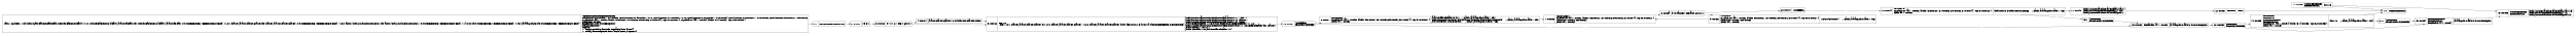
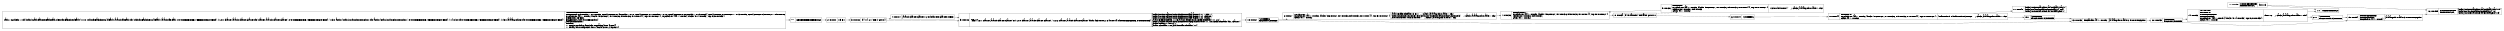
  digraph {
    rankdir=LR
    node [shape=record]
    n1 [label="{0\:\ ?|GENERATE_ENTER_BLOCK\l}"]
    n2 [label="{2\:\ 0x0000|r15 = 1\l}"]
    n3 [label="{3\:\ 0x0002|if ((r14 & 1) == 0) goto L4\l}"]
    n4 [label="{4\:\ 0x0004|java.nio.charset.Charset r12 = kotlin.text.Charsets.UTF_8\l}"]
    n5 [label="{5\:\ 0x0006|PHI: r12 \l  PHI: (r12v1 'charset' java.nio.charset.Charset) = (r12v0 'charset' java.nio.charset.Charset), (r12v2 'charset' java.nio.charset.Charset) binds: [B:3:0x0002, B:4:0x0004] A[DONT_GENERATE, DONT_INLINE]\l|kotlin.jvm.internal.Intrinsics.checkNotNullParameter(r11, \"\<this\>\")\lkotlin.jvm.internal.Intrinsics.checkNotNullParameter(r12, \"charset\")\lkotlin.jvm.internal.Intrinsics.checkNotNullParameter(r13, \"action\")\ljava.io.BufferedReader r14 = java.nio.file.Files.newBufferedReader(r11, r12)\lkotlin.jvm.internal.Intrinsics.checkNotNullExpressionValue(r14, \"newBufferedReader(this, charset)\")\ljava.io.Reader r14 = r14\ljava.io.Closeable r1 = (java.io.BufferedReader) r14\l}"]
    n6 [label="{18\:\ 0x0027|SYNTHETIC\lEXC_TOP_SPLITTER\l}"]
    n7 [label="{6\:\ 0x0027|TRY_ENTER\lTryCatch #0 \{all \-\> 0x0052, blocks: (B:6:0x0027, B:7:0x0036, B:9:0x003c, B:10:0x0044), top: B:18:0x0027 \}\lCatch: all \-\> 0x0052\l|java.io.BufferedReader r3 = r1     \/\/ Catch: java.lang.Throwable \-\> L52\lkotlin.sequences.Sequence r5 = kotlin.p004io.TextStreamsKt.lineSequence(r3)     \/\/ Catch: java.lang.Throwable \-\> L52\ljava.util.Iterator r9 = r5.iterator()     \/\/ Catch: java.lang.Throwable \-\> L52\l}"]
    n8 [label="{13\:\ 0x0052|ExcHandler: all \-\> 0x0052\l|java.lang.Throwable r2 = move\-exception\l}"]
    n9 [label="{7\:\ 0x0036|LOOP_START\lTryCatch #0 \{all \-\> 0x0052, blocks: (B:6:0x0027, B:7:0x0036, B:9:0x003c, B:10:0x0044), top: B:18:0x0027 \}\lLOOP:0: B:7:0x0036\-\>B:9:0x003c\lCatch: all \-\> 0x0052\l}"]
    n10 [label="{20\:\ 0x0053|SYNTHETIC\lEXC_TOP_SPLITTER\l}"]
    n11 [label="{8\:\ 0x003a|if (r9.hasNext() == false) goto L10\l}"]
    n12 [label="{9\:\ 0x003c|LOOP_END\lTryCatch #0 \{all \-\> 0x0052, blocks: (B:6:0x0027, B:7:0x0036, B:9:0x003c, B:10:0x0044), top: B:18:0x0027 \}\lLOOP:0: B:7:0x0036\-\>B:9:0x003c\lCatch: all \-\> 0x0052\l|r13.invoke(r9.next())     \/\/ Catch: java.lang.Throwable \-\> L52\l}"]
    n13 [label="{22\:\ 0x0044|SYNTHETIC\l}"]
    n14 [label="{10\:\ 0x0044|TRY_LEAVE\lTryCatch #0 \{all \-\> 0x0052, blocks: (B:6:0x0027, B:7:0x0036, B:9:0x003c, B:10:0x0044), top: B:18:0x0027 \}\lCatch: all \-\> 0x0052\l|kotlin.Unit r5 = kotlin.Unit.INSTANCE     \/\/ Catch: java.lang.Throwable \-\> L52\l}"]
    n15 [label="{11\:\ 0x0048|kotlin.jvm.internal.InlineMarker.finallyStart(1)\lkotlin.p004io.Closeable.closeFinally(r1, null)\lkotlin.jvm.internal.InlineMarker.finallyEnd(1)\l}"]
    n16 [label="{19\:\ ?|SYNTHETIC\lEXC_BOTTOM_SPLITTER\l}"]
-   n17 [label="{12\:\ 0x0051|RETURN\l|return\l}"]
    n18 [label="{1\:\ ?|MTH_TOP_BLOCK\l}"]
    n19 [label="{14\:\ 0x0053|TRY_ENTER\lTRY_LEAVE\lDONT_GENERATE\lFINALLY_INSNS\lTryCatch #1 \{all \-\> 0x0054, blocks: (B:14:0x0053), top: B:20:0x0053 \}\lCatch: all \-\> 0x0054\l|throw r2     \/\/ Catch: java.lang.Throwable \-\> L54\l}"]
    n20 [label="{15\:\ 0x0054|DONT_GENERATE\lFINALLY_INSNS\lExcHandler: all \-\> 0x0054\l|java.lang.Throwable r3 = move\-exception\l}"]
    n21 [label="{21\:\ ?|SYNTHETIC\lEXC_BOTTOM_SPLITTER\l}"]
    n22 [label="{16\:\ 0x0055|DONT_GENERATE\lFINALLY_INSNS\l|kotlin.jvm.internal.InlineMarker.finallyStart(r15)\lkotlin.p004io.Closeable.closeFinally(r1, r2)\lkotlin.jvm.internal.InlineMarker.finallyEnd(r15)\l}"]
    n23 [label="{17\:\ 0x005e|DONT_GENERATE\lFINALLY_INSNS\l|throw r3\l}"]
    n24 [label="{static \/* synthetic *\/ void kotlin.io.path.PathsKt__PathReadWriteKt.forEachLine$default((r11v0 '$this$forEachLine_u24default' java.nio.file.Path A[D('$this$forEachLine_u24default' java.nio.file.Path), IMMUTABLE_TYPE, METHOD_ARGUMENT]), (r12v0 'charset' java.nio.charset.Charset A[D('charset' java.nio.charset.Charset), IMMUTABLE_TYPE, METHOD_ARGUMENT]), (r13v0 'action' kotlin.jvm.functions.Function1 A[D('action' kotlin.jvm.functions.Function1), IMMUTABLE_TYPE, METHOD_ARGUMENT]), (r14v0 int A[IMMUTABLE_TYPE, METHOD_ARGUMENT]), (r15v0 java.lang.Object A[IMMUTABLE_TYPE, METHOD_ARGUMENT]))  | METHOD_CANDIDATE_FOR_INLINE\lBACK_EDGE: B:9:0x003c \-\> B:7:0x0036, CROSS_EDGE: B:14:0x0053 \-\> B:1:?, CROSS_EDGE: B:17:0x005e \-\> B:1:?, CROSS_EDGE: B:20:0x0053 \-\> B:15:0x0054, CROSS_EDGE: B:18:0x0027 \-\> B:13:0x0052, CROSS_EDGE: B:3:0x0002 \-\> B:5:0x0006\lTryCatch #0 \{all \-\> 0x0052, blocks: (B:6:0x0027, B:7:0x0036, B:9:0x003c, B:10:0x0044), top: B:18:0x0027 \}, TryCatch #1 \{all \-\> 0x0054, blocks: (B:14:0x0053), top: B:20:0x0053 \}\lTYPE_VARS: EMPTY\lEXCEPTIONS:[Ljava\/io\/IOException;]\lJadxCommentsAttr\{\l DEBUG: \l \-\> Don't trust debug lines info. Repeating lines: [328=4]\l \-\> Finally have unexpected throw blocks count: 2, expect 1\}\l}"]
    n1 -> n2
    n2 -> n3
    n3 -> n4 [style=dashed]
    n3 -> n5
    n4 -> n5
    n5 -> n6
    n6 -> n7
    n6 -> n8
    n7 -> n9
    n8 -> n10
    n9 -> n11
    n10 -> n19
    n10 -> n20
    n11 -> n12 [style=dashed]
    n11 -> n13
    n12 -> n9
    n13 -> n14
    n14 -> n15
    n14 -> n16
-   n15 -> n17
    n16 -> n8
-   n17 -> n18
    n19 -> n18
    n19 -> n21
    n20 -> n22 [style=dashed]
    n21 -> n20
    n23 -> n18
    n23 -> n22
    n24 -> n1
  }
